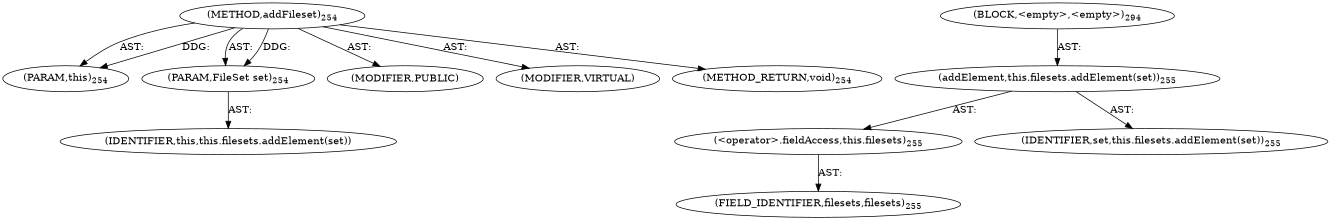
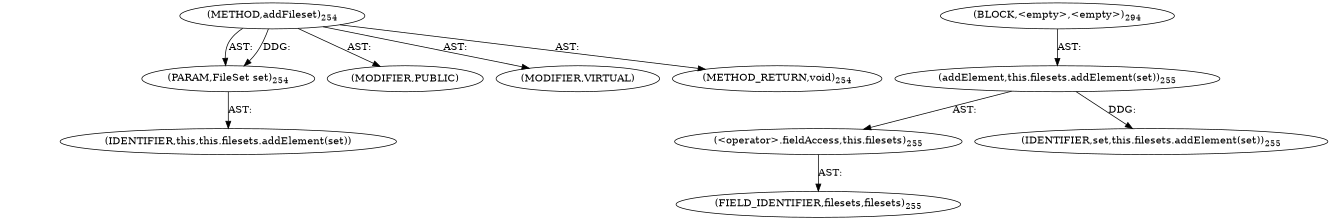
  digraph {
    n1 [label=<(METHOD,addFileset)<SUB>254</SUB>>]
-   n2 [label=<(PARAM,this)<SUB>254</SUB>>]
    n3 [label=<(PARAM,FileSet set)<SUB>254</SUB>>]
    n4 [label=<(MODIFIER,PUBLIC)>]
    n5 [label=<(MODIFIER,VIRTUAL)>]
    n6 [label=<(METHOD_RETURN,void)<SUB>254</SUB>>]
    n7 [label=<(IDENTIFIER,this,this.filesets.addElement(set))>]
    n8 [label=<(BLOCK,&lt;empty&gt;,&lt;empty&gt;)<SUB>294</SUB>>]
    n9 [label=<(addElement,this.filesets.addElement(set))<SUB>255</SUB>>]
    n10 [label=<(&lt;operator&gt;.fieldAccess,this.filesets)<SUB>255</SUB>>]
    n11 [label=<(IDENTIFIER,set,this.filesets.addElement(set))<SUB>255</SUB>>]
    n12 [label=<(FIELD_IDENTIFIER,filesets,filesets)<SUB>255</SUB>>]
-   n1 -> n2 [label="AST: "]
-   n1 -> n2 [label="DDG: "]
    n1 -> n3 [label="AST: "]
    n1 -> n3 [label="DDG: "]
    n1 -> n4 [label="AST: "]
    n1 -> n5 [label="AST: "]
    n1 -> n6 [label="AST: "]
    n3 -> n7 [label="AST: "]
    n8 -> n9 [label="AST: "]
    n9 -> n10 [label="AST: "]
-   n9 -> n11 [label="AST: "]
+   n9 -> n11 [label="DDG: "]
    n10 -> n12 [label="AST: "]
  }
